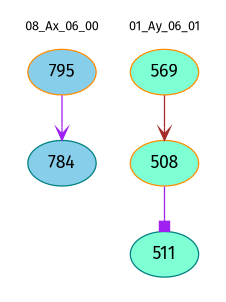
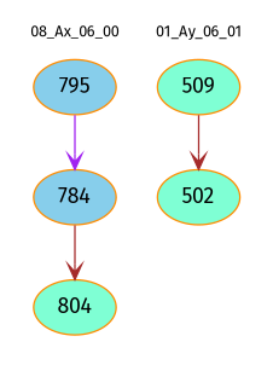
  digraph {
    fontname="Fira Sans"
    node [color=darkorange fillcolor=aquamarine fontname="Fira Sans" style=filled]
    edge [arrowhead=vee color=purple fontname="Fira Sans"]
    n1 [fillcolor=skyblue label=795]
-   n2 [color=teal fillcolor=skyblue label=784]
-   n4 [label=569]
-   n5 [label=508]
-   n6 [color=teal label=511]
+   n2 [fillcolor=skyblue label=784]
+   n3 [label=804]
+   n4 [label=509]
+   n5 [label=502]
    subgraph cluster_1 {
      color=white
      fontsize=10
      label="08_Ax_06_00"
      n1
      n2
+     n3
    }
    subgraph cluster_2 {
      color=white
      fontsize=10
      label="01_Ay_06_01"
      n4
      n5
-     n6
    }
    n1 -> n2
+   n2 -> n3 [color=brown]
    n4 -> n5 [color=brown]
-   n5 -> n6 [arrowhead=box]
  }
